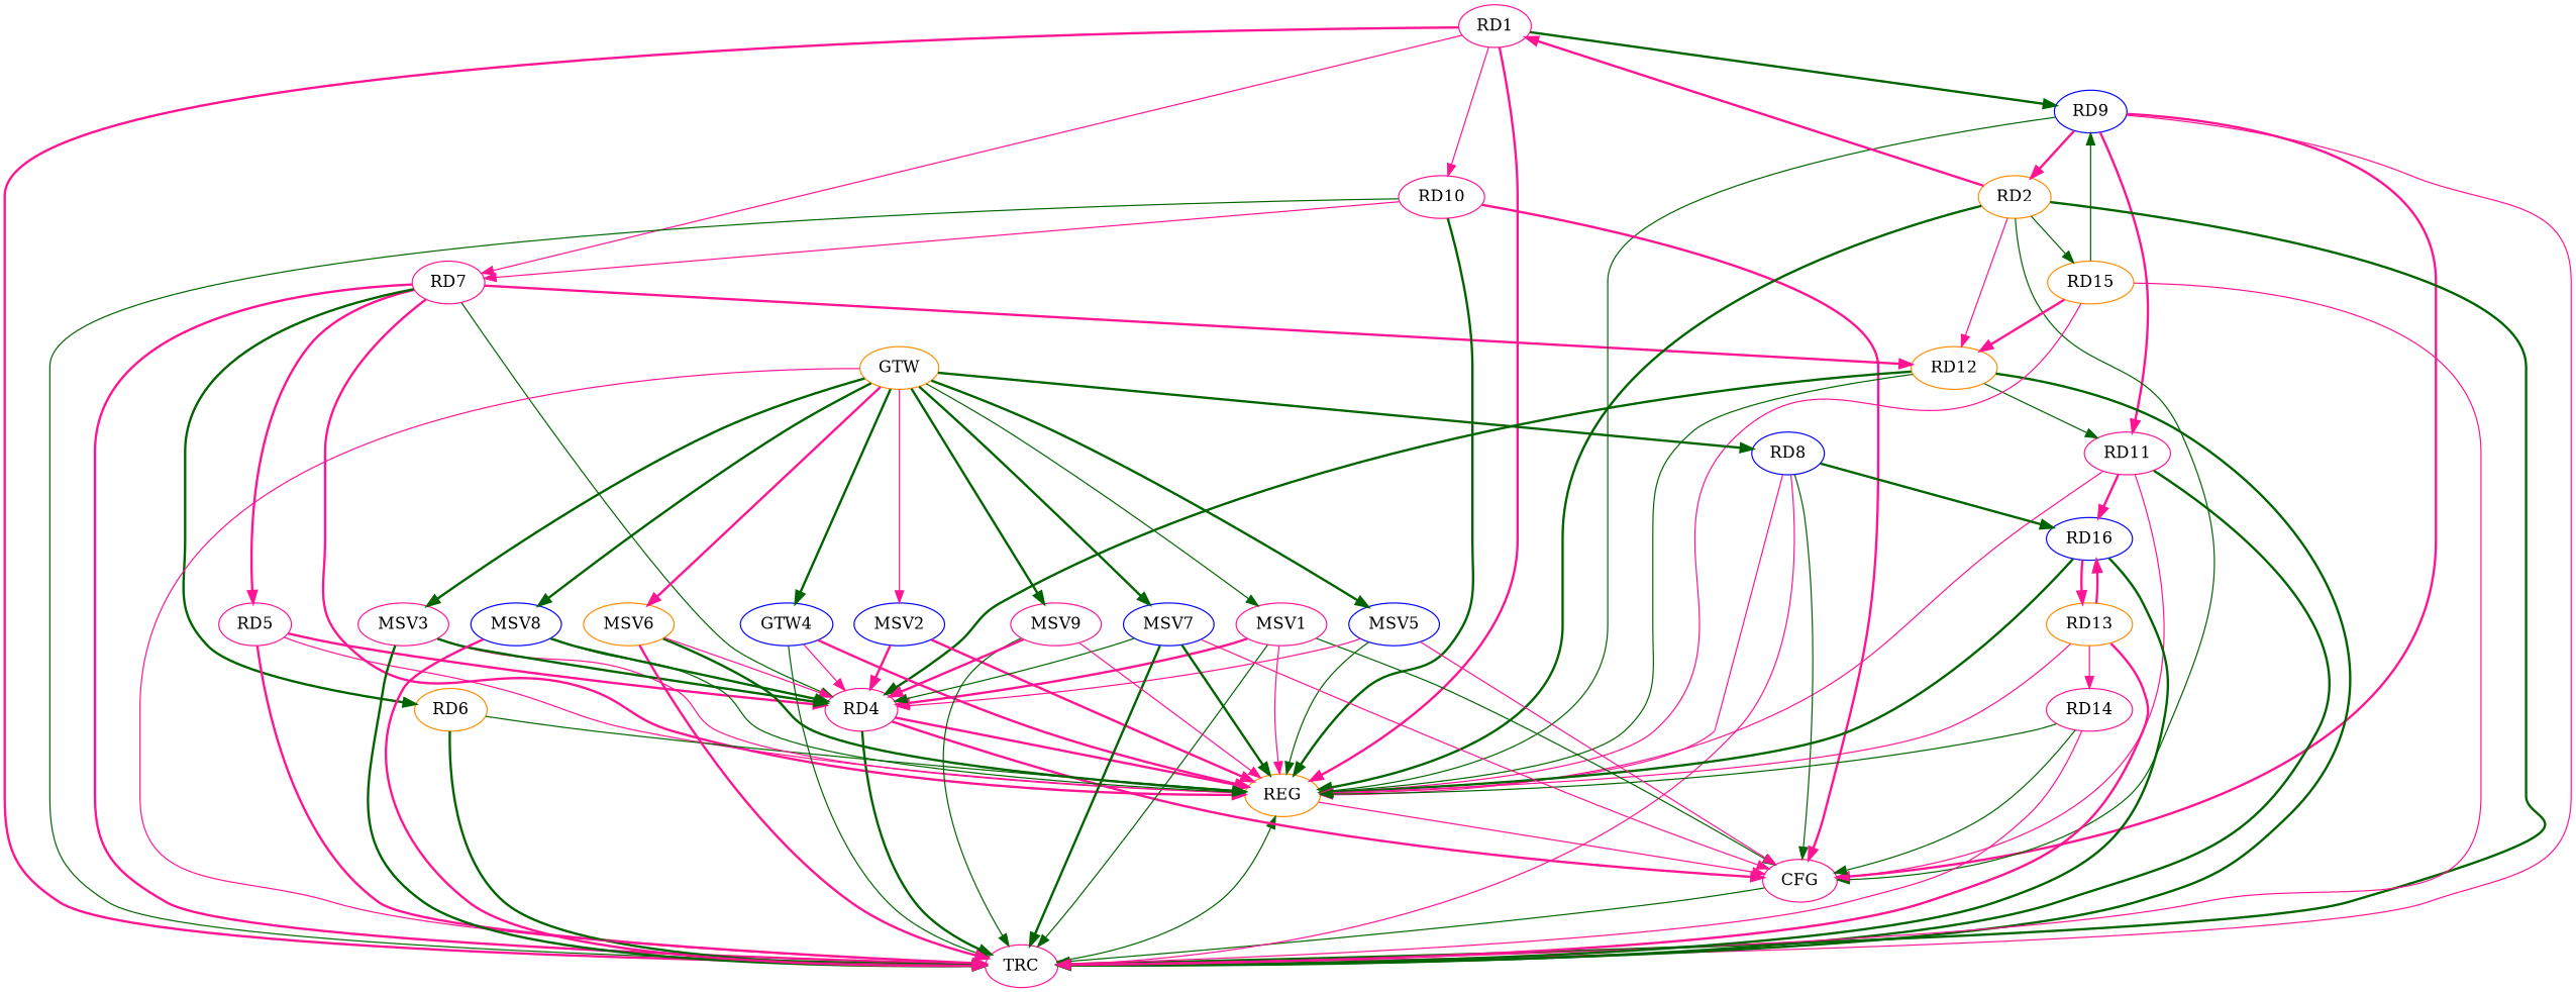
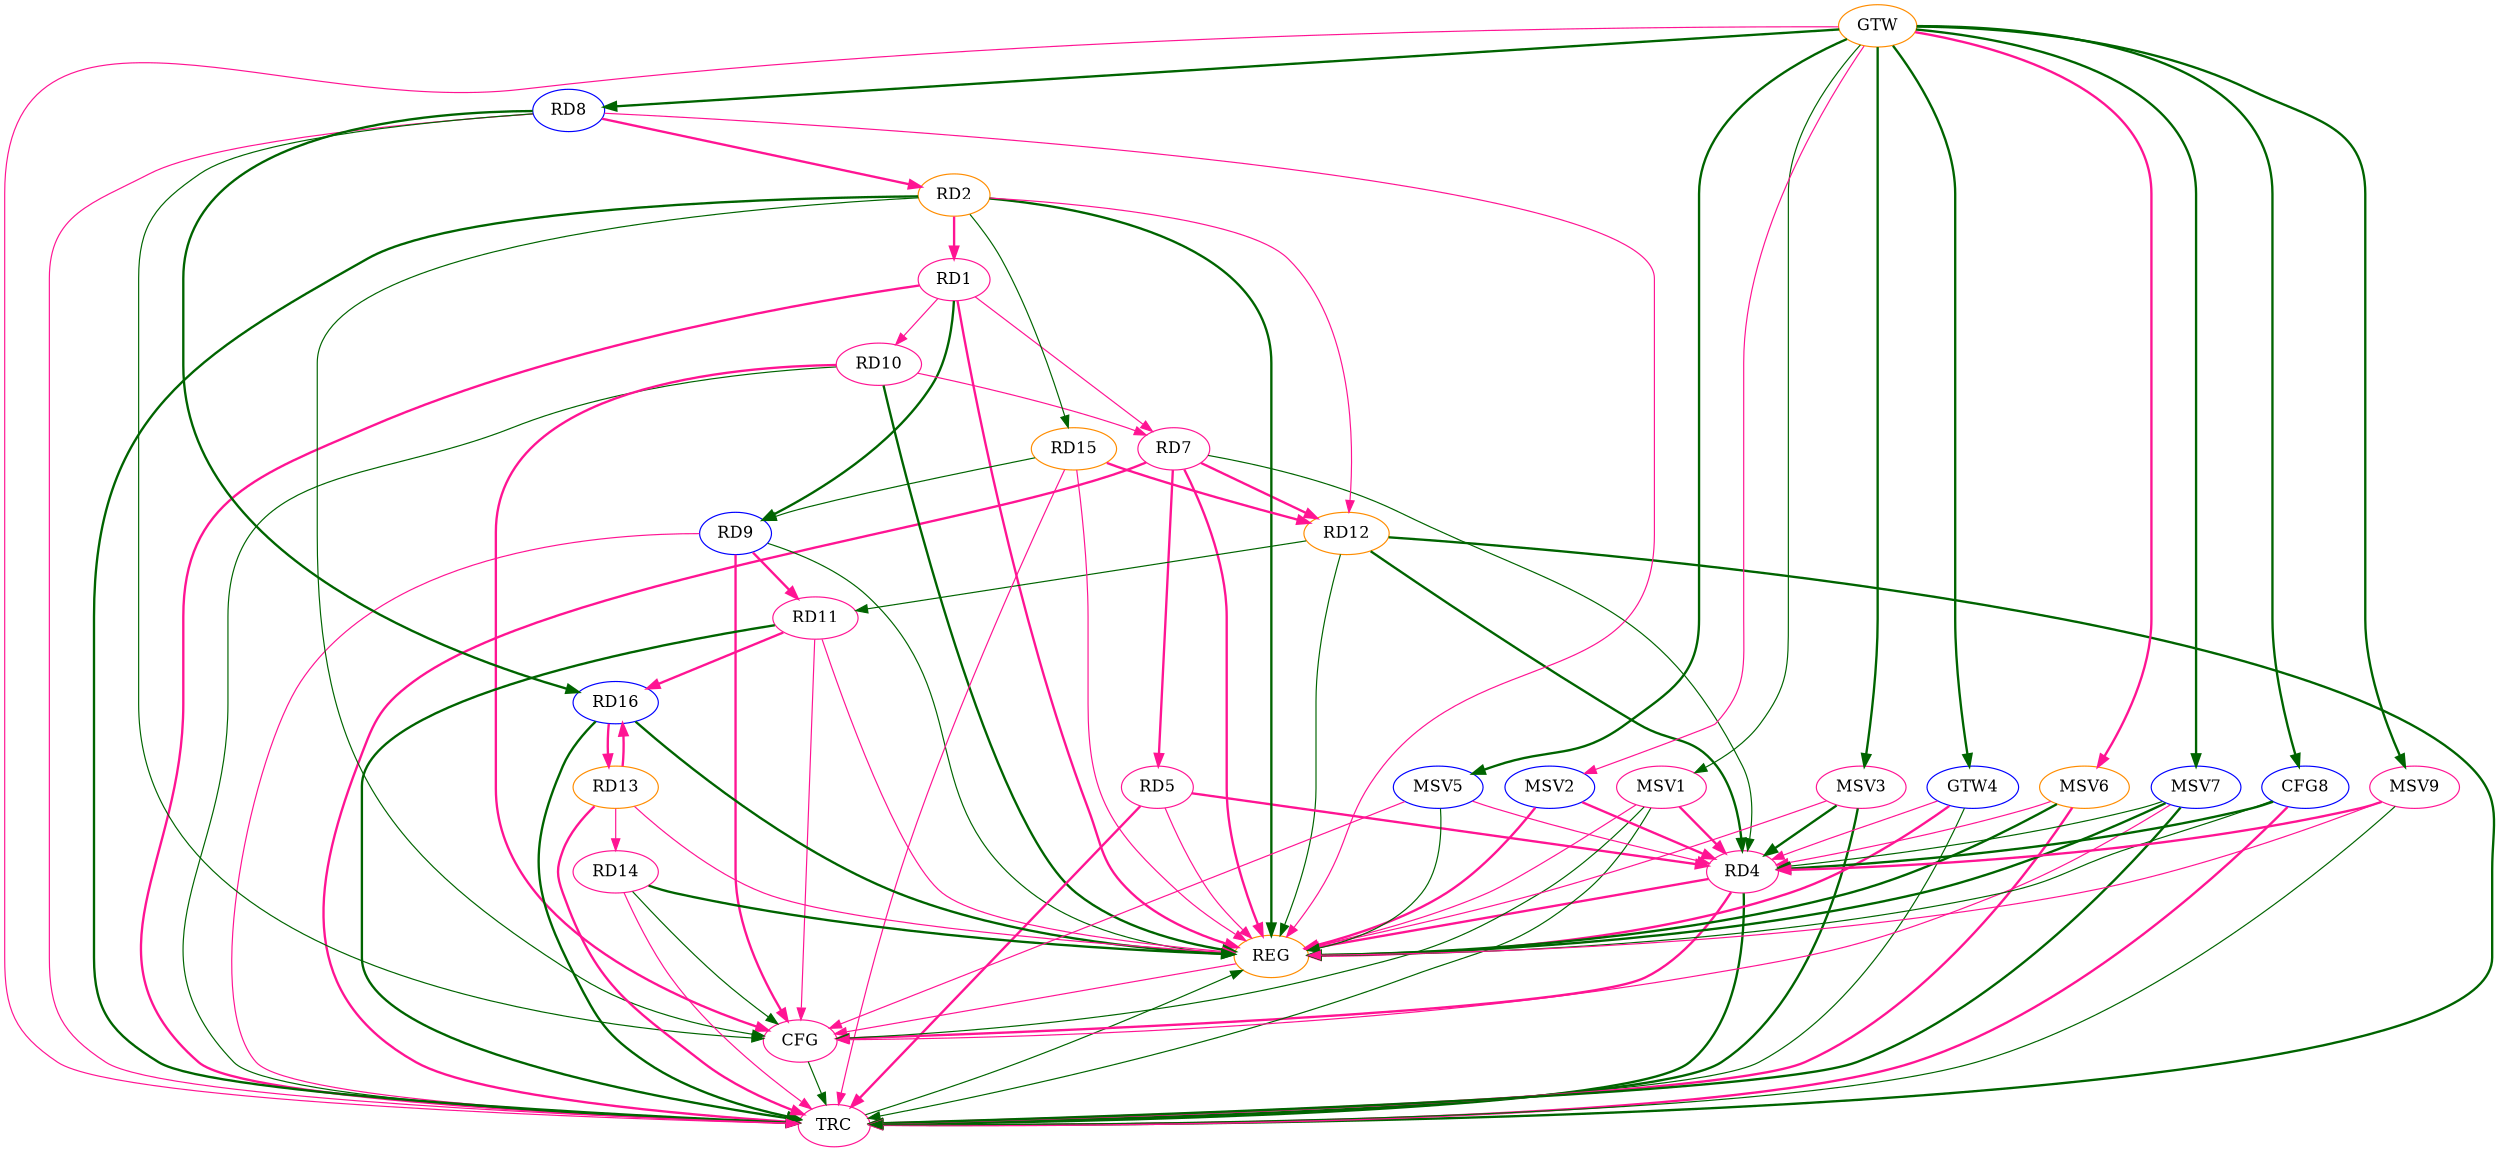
  strict digraph {
    node [color=deeppink]
    edge [color=deeppink style=bold]
    n1 [label=RD1]
    n2 [label=RD7]
    n3 [color=blue label=RD9]
    n4 [label=RD10]
    n5 [color=darkorange label=REG]
    n6 [label=TRC]
    n7 [color=darkorange label=RD12]
    n8 [label=RD4]
    n9 [label=RD5]
-   n10 [color=darkorange label=RD6]
    n11 [color=darkorange label=RD2]
    n12 [label=CFG]
    n13 [label=RD11]
    n14 [color=darkorange label=RD15]
    n15 [color=blue label=RD8]
    n16 [color=blue label=RD16]
    n17 [color=darkorange label=RD13]
    n18 [label=RD14]
    n19 [color=darkorange label=GTW]
    n20 [label=MSV1]
    n21 [color=blue label=MSV2]
    n22 [label=MSV3]
    n23 [color=blue label=GTW4]
    n24 [color=blue label=MSV5]
    n25 [color=darkorange label=MSV6]
    n26 [color=blue label=MSV7]
-   n27 [color=blue label=MSV8]
+   n27 [color=blue label=CFG8]
    n28 [label=MSV9]
    n1 -> n2 [style=solid]
    n1 -> n3 [color=darkgreen]
    n1 -> n4 [style=solid]
    n1 -> n5
    n1 -> n6
    n2 -> n5
    n2 -> n6
    n2 -> n7
    n2 -> n8 [color=darkgreen style=solid]
    n2 -> n9
-   n2 -> n10 [color=darkgreen]
    n3 -> n5 [color=darkgreen style=solid]
    n3 -> n6 [style=solid]
-   n3 -> n11
+   n15 -> n11
    n3 -> n12
    n3 -> n13
    n4 -> n2 [style=solid]
    n4 -> n5 [color=darkgreen]
    n4 -> n6 [color=darkgreen style=solid]
    n4 -> n12
    n5 -> n12 [style=solid]
    n6 -> n5 [color=darkgreen style=solid]
    n7 -> n5 [color=darkgreen style=solid]
    n7 -> n6 [color=darkgreen]
    n7 -> n8 [color=darkgreen]
    n7 -> n13 [color=darkgreen style=solid]
    n8 -> n5
    n8 -> n6 [color=darkgreen]
    n8 -> n12
    n9 -> n5 [style=solid]
    n9 -> n6
    n9 -> n8
-   n10 -> n5 [color=darkgreen style=solid]
-   n10 -> n6 [color=darkgreen]
    n11 -> n1
    n11 -> n5 [color=darkgreen]
    n11 -> n6 [color=darkgreen]
    n11 -> n7 [style=solid]
    n11 -> n12 [color=darkgreen style=solid]
    n11 -> n14 [color=darkgreen style=solid]
    n12 -> n6 [color=darkgreen style=solid]
    n13 -> n5 [style=solid]
    n13 -> n6 [color=darkgreen]
    n13 -> n12 [style=solid]
    n13 -> n16
    n14 -> n3 [color=darkgreen style=solid]
    n14 -> n5 [style=solid]
    n14 -> n6 [style=solid]
    n14 -> n7
    n15 -> n5 [style=solid]
    n15 -> n6 [style=solid]
    n15 -> n12 [color=darkgreen style=solid]
    n15 -> n16 [color=darkgreen]
    n16 -> n5 [color=darkgreen]
    n16 -> n6 [color=darkgreen]
    n16 -> n17
    n17 -> n5 [style=solid]
    n17 -> n6
    n17 -> n16
    n17 -> n18 [style=solid]
-   n18 -> n5 [color=darkgreen style=solid]
+   n18 -> n5 [color=darkgreen]
    n18 -> n6 [style=solid]
    n18 -> n12 [color=darkgreen style=solid]
    n19 -> n6 [style=solid]
    n19 -> n15 [color=darkgreen]
    n19 -> n20 [color=darkgreen style=solid]
    n19 -> n21 [style=solid]
    n19 -> n22 [color=darkgreen]
    n19 -> n23 [color=darkgreen]
    n19 -> n24 [color=darkgreen]
    n19 -> n25
    n19 -> n26 [color=darkgreen]
    n19 -> n27 [color=darkgreen]
    n19 -> n28 [color=darkgreen]
    n20 -> n5 [style=solid]
    n20 -> n6 [color=darkgreen style=solid]
    n20 -> n8
    n20 -> n12 [color=darkgreen style=solid]
    n21 -> n5
    n21 -> n8
    n22 -> n5 [style=solid]
    n22 -> n6 [color=darkgreen]
    n22 -> n8 [color=darkgreen]
    n23 -> n5
    n23 -> n6 [color=darkgreen style=solid]
    n23 -> n8 [style=solid]
    n24 -> n5 [color=darkgreen style=solid]
    n24 -> n8 [style=solid]
    n24 -> n12 [style=solid]
    n25 -> n5 [color=darkgreen]
    n25 -> n6
    n25 -> n8 [style=solid]
    n26 -> n5 [color=darkgreen]
    n26 -> n6 [color=darkgreen]
    n26 -> n8 [color=darkgreen style=solid]
    n26 -> n12 [style=solid]
    n27 -> n5 [color=darkgreen style=solid]
    n27 -> n6
    n27 -> n8 [color=darkgreen]
    n28 -> n5 [style=solid]
    n28 -> n6 [color=darkgreen style=solid]
    n28 -> n8
  }
